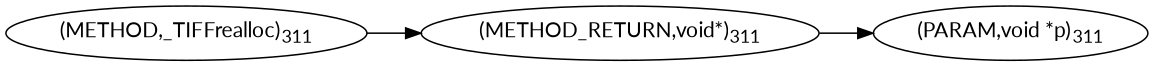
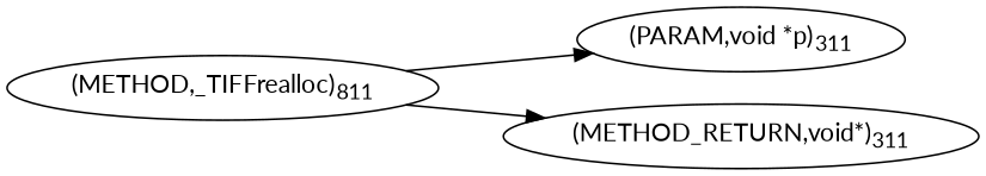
  digraph {
    fontname=Lato
    rankdir=LR
    node [fontname=Lato]
    edge [fontname=Lato]
-   n1 [label=<(METHOD,_TIFFrealloc)<SUB>311</SUB>>]
+   n1 [label=<(METHOD,_TIFFrealloc)<SUB>811</SUB>>]
    n2 [label=<(PARAM,void *p)<SUB>311</SUB>>]
    n3 [label=<(METHOD_RETURN,void*)<SUB>311</SUB>>]
-   n3 -> n2
+   n1 -> n2
    n1 -> n3
  }
